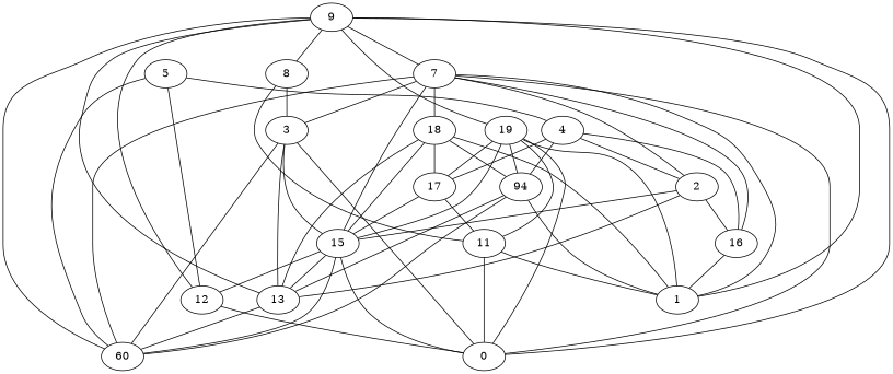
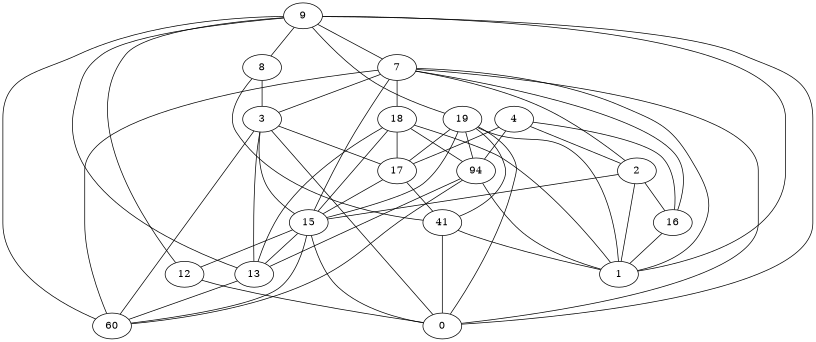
  digraph {
    edge [color=black dir=none]
    4
    2
    16
    n4 [label=94]
    17
    15
    13
    12
    n9 [label=60]
    0
-   5
    7
    3
    1
    18
    9
    19
    8
-   11
+   11 [label=41]
    subgraph sub_1 {
      4
      2
      16
      n4
      17
      15
      13
      12
      n9
      0
-     5
      7
      3
      1
      18
      9
      19
      8
      11
    }
    4 -> 2
    4 -> 16
    4 -> n4
    4 -> 17
    2 -> 16
    2 -> 15
-   2 -> 13
+   2 -> 1
    16 -> 1
    n4 -> 13
    n4 -> n9
    n4 -> 1
    17 -> 15
    17 -> 11
    15 -> 13
    15 -> 12
    15 -> n9
    15 -> 0
    13 -> n9
    12 -> 0
-   5 -> 4
-   5 -> 12
-   5 -> n9
    7 -> 2
    7 -> 16
    7 -> 15
    7 -> n9
    7 -> 0
    7 -> 3
    7 -> 1
    7 -> 18
+   3 -> 17
    3 -> 15
    3 -> 13
    3 -> n9
    3 -> 0
    18 -> n4
    18 -> 17
    18 -> 15
    18 -> 13
    18 -> 1
    9 -> 13
    9 -> 12
    9 -> n9
    9 -> 0
    9 -> 7
    9 -> 1
    9 -> 19
    9 -> 8
    19 -> n4
    19 -> 17
    19 -> 15
    19 -> 0
    19 -> 1
    19 -> 11
    8 -> 3
    8 -> 11
    11 -> 0
    11 -> 1
  }
